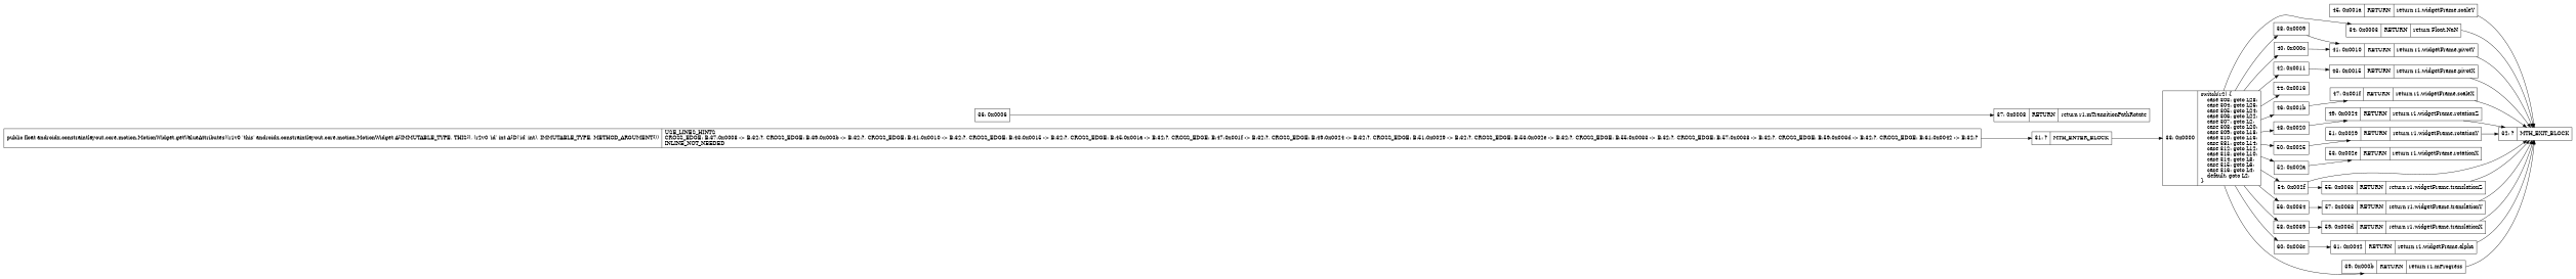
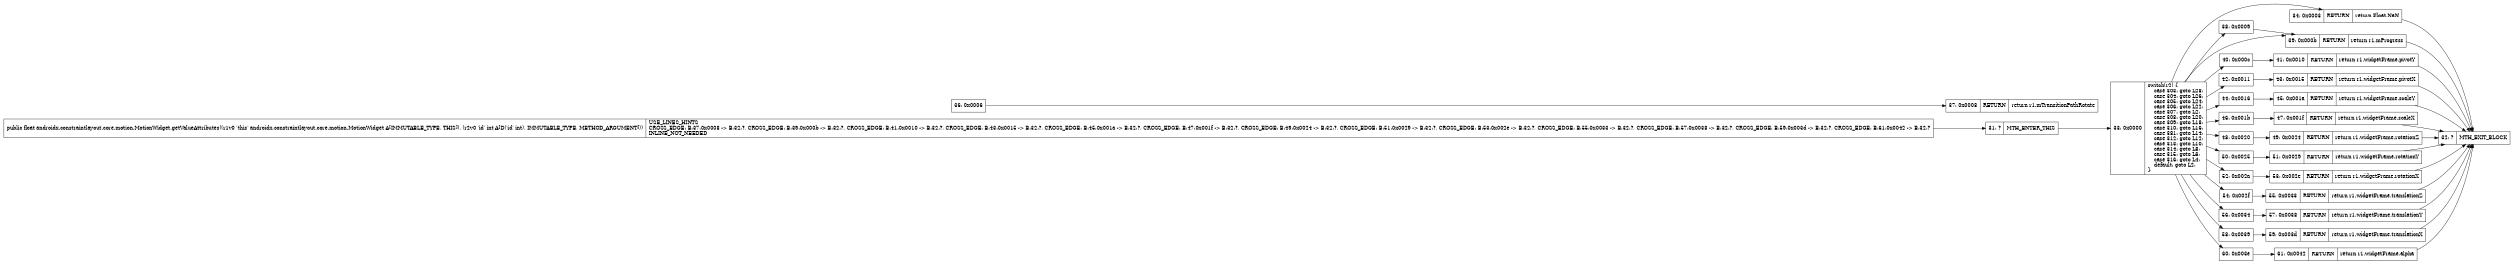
  digraph {
    rankdir=LR
    node [shape=record]
-   n1 [label="{31\:\ ?|MTH_ENTER_BLOCK\l}"]
+   n1 [label="{31\:\ ?|MTH_ENTER_THIS\l}"]
    n2 [label="{33\:\ 0x0000|switch(r2) \{\l    case 303: goto L28;\l    case 304: goto L26;\l    case 305: goto L24;\l    case 306: goto L22;\l    case 307: goto L2;\l    case 308: goto L20;\l    case 309: goto L18;\l    case 310: goto L16;\l    case 381: goto L14;\l    case 312: goto L12;\l    case 313: goto L10;\l    case 314: goto L8;\l    case 315: goto L6;\l    case 316: goto L4;\l    default: goto L2;\l\}\l}"]
    n3 [label="{34\:\ 0x0003|RETURN\l|return Float.NaN\l}"]
    n4 [label="{38\:\ 0x0009}"]
    n5 [label="{40\:\ 0x000c}"]
    n6 [label="{42\:\ 0x0011}"]
    n7 [label="{44\:\ 0x0016}"]
    n8 [label="{46\:\ 0x001b}"]
    n9 [label="{48\:\ 0x0020}"]
    n10 [label="{50\:\ 0x0025}"]
    n11 [label="{52\:\ 0x002a}"]
    n12 [label="{54\:\ 0x002f}"]
    n13 [label="{56\:\ 0x0034}"]
    n14 [label="{58\:\ 0x0039}"]
    n15 [label="{60\:\ 0x003e}"]
    n16 [label="{39\:\ 0x000b|RETURN\l|return r1.mProgress\l}"]
    n17 [label="{32\:\ ?|MTH_EXIT_BLOCK\l}"]
    n18 [label="{36\:\ 0x0006}"]
    n19 [label="{37\:\ 0x0008|RETURN\l|return r1.mTransitionPathRotate\l}"]
    n20 [label="{41\:\ 0x0010|RETURN\l|return r1.widgetFrame.pivotY\l}"]
    n21 [label="{43\:\ 0x0015|RETURN\l|return r1.widgetFrame.pivotX\l}"]
    n22 [label="{45\:\ 0x001a|RETURN\l|return r1.widgetFrame.scaleY\l}"]
    n23 [label="{47\:\ 0x001f|RETURN\l|return r1.widgetFrame.scaleX\l}"]
    n24 [label="{49\:\ 0x0024|RETURN\l|return r1.widgetFrame.rotationZ\l}"]
    n25 [label="{51\:\ 0x0029|RETURN\l|return r1.widgetFrame.rotationY\l}"]
    n26 [label="{53\:\ 0x002e|RETURN\l|return r1.widgetFrame.rotationX\l}"]
    n27 [label="{55\:\ 0x0033|RETURN\l|return r1.widgetFrame.translationZ\l}"]
    n28 [label="{57\:\ 0x0038|RETURN\l|return r1.widgetFrame.translationY\l}"]
    n29 [label="{59\:\ 0x003d|RETURN\l|return r1.widgetFrame.translationX\l}"]
    n30 [label="{61\:\ 0x0042|RETURN\l|return r1.widgetFrame.alpha\l}"]
    n31 [label="{public float androidx.constraintlayout.core.motion.MotionWidget.getValueAttributes((r1v0 'this' androidx.constraintlayout.core.motion.MotionWidget A[IMMUTABLE_TYPE, THIS]), (r2v0 'id' int A[D('id' int), IMMUTABLE_TYPE, METHOD_ARGUMENT]))  | USE_LINES_HINTS\lCROSS_EDGE: B:37:0x0008 \-\> B:32:?, CROSS_EDGE: B:39:0x000b \-\> B:32:?, CROSS_EDGE: B:41:0x0010 \-\> B:32:?, CROSS_EDGE: B:43:0x0015 \-\> B:32:?, CROSS_EDGE: B:45:0x001a \-\> B:32:?, CROSS_EDGE: B:47:0x001f \-\> B:32:?, CROSS_EDGE: B:49:0x0024 \-\> B:32:?, CROSS_EDGE: B:51:0x0029 \-\> B:32:?, CROSS_EDGE: B:53:0x002e \-\> B:32:?, CROSS_EDGE: B:55:0x0033 \-\> B:32:?, CROSS_EDGE: B:57:0x0038 \-\> B:32:?, CROSS_EDGE: B:59:0x003d \-\> B:32:?, CROSS_EDGE: B:61:0x0042 \-\> B:32:?\lINLINE_NOT_NEEDED\l}"]
    n1 -> n2
    n2 -> n3
    n2 -> n4
    n2 -> n5
    n2 -> n6
    n2 -> n7
    n2 -> n8
    n2 -> n9
    n2 -> n10
    n2 -> n11
    n2 -> n12
    n2 -> n13
    n2 -> n14
    n2 -> n15
    n2 -> n16
    n3 -> n17
-   n4 -> n20
+   n4 -> n16
    n5 -> n20
    n6 -> n21
+   n7 -> n22
    n8 -> n23
    n9 -> n24
    n10 -> n25
    n11 -> n26
    n12 -> n27
    n13 -> n28
    n14 -> n29
    n15 -> n30
    n16 -> n17
    n18 -> n19
    n20 -> n17
    n21 -> n17
    n22 -> n17
    n23 -> n17
    n24 -> n17
    n25 -> n17
-   n12 -> n17
+   n26 -> n17
    n27 -> n17
    n28 -> n17
    n29 -> n17
    n30 -> n17
    n31 -> n1
  }
